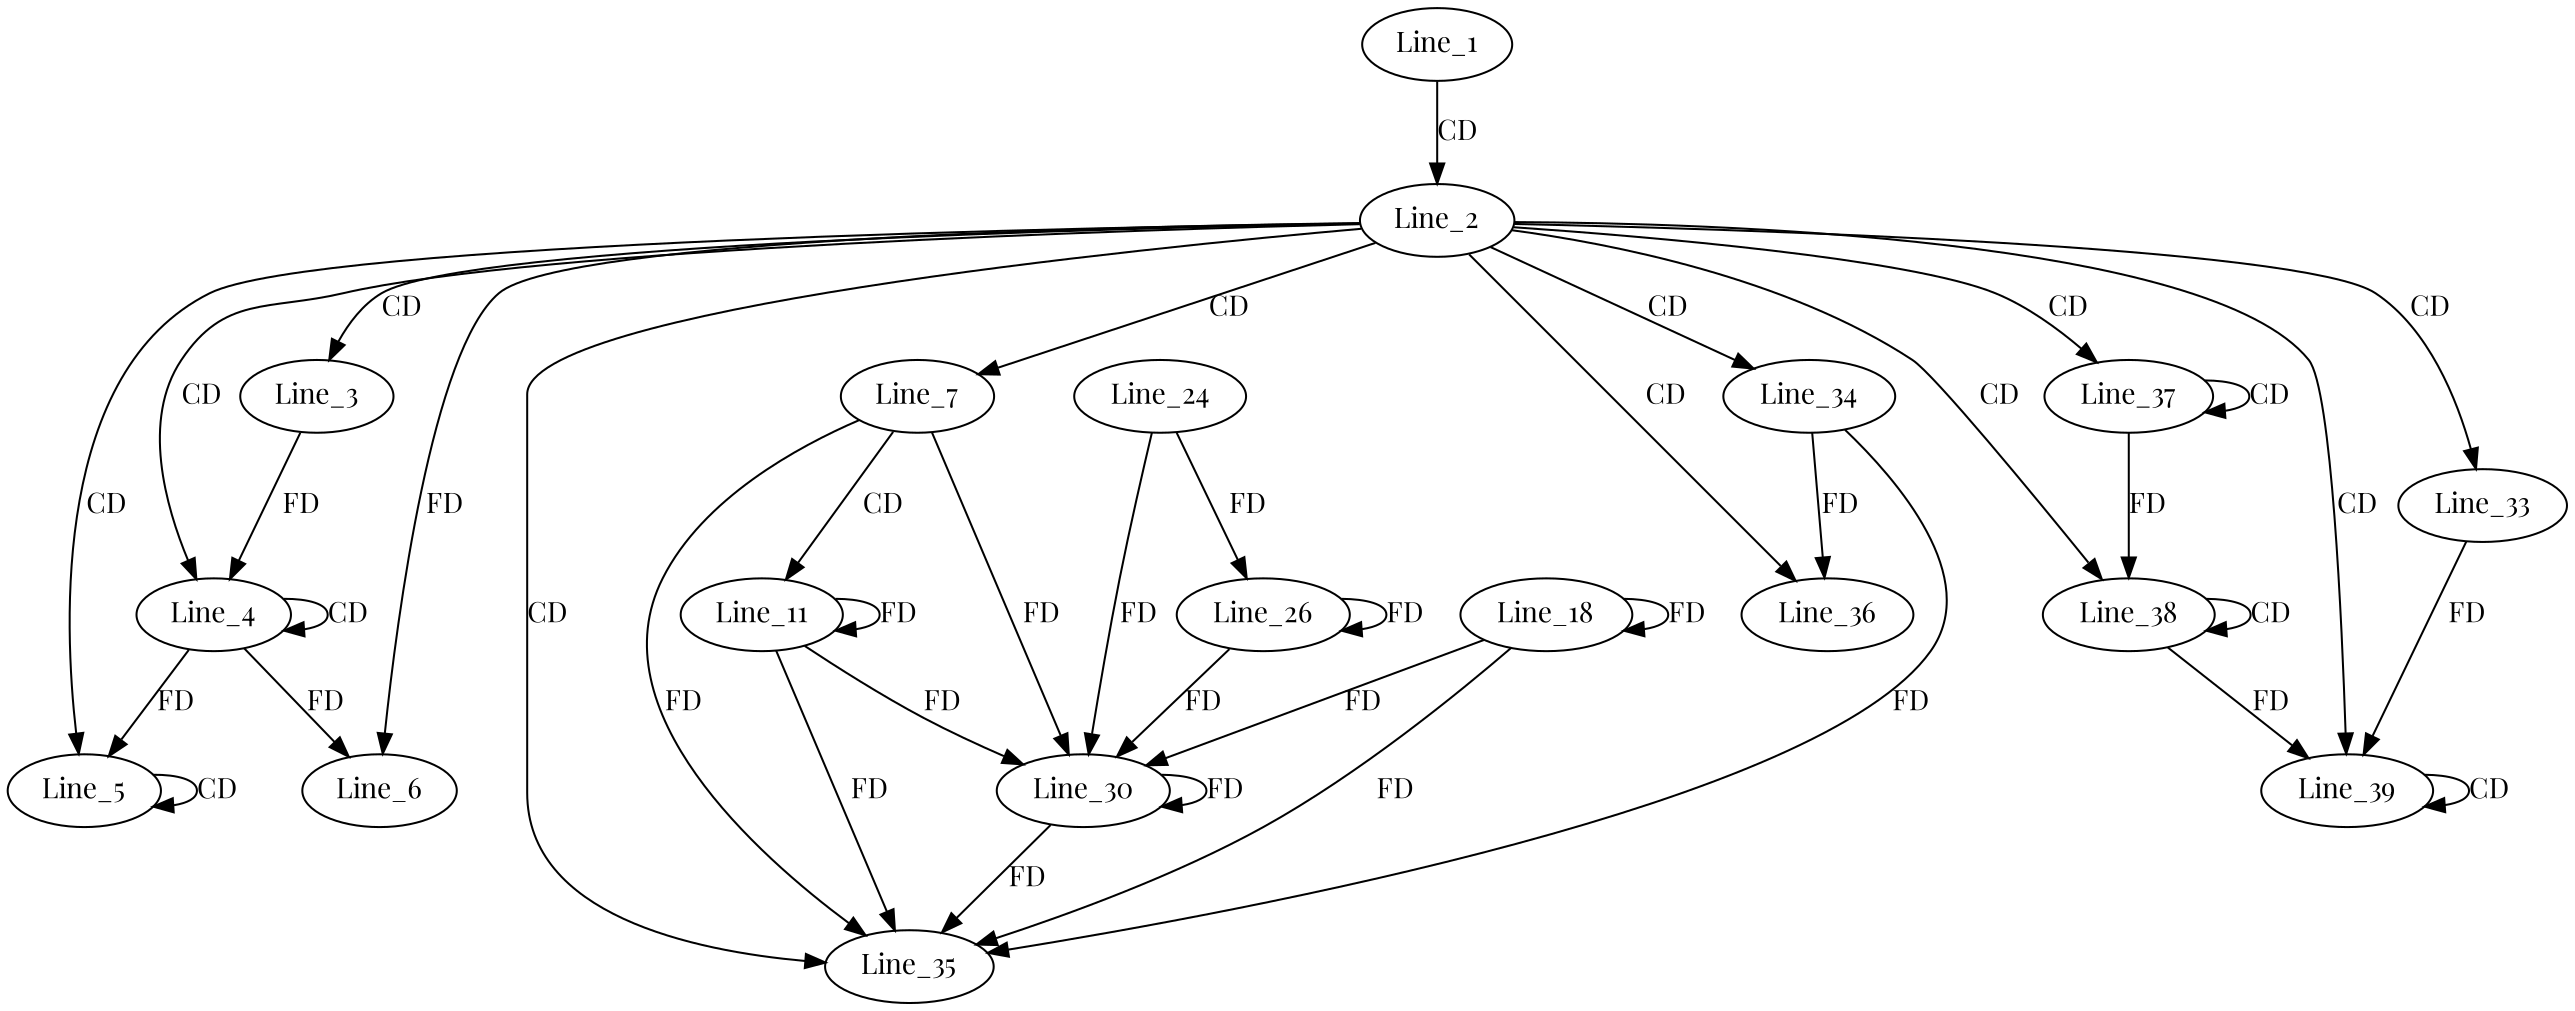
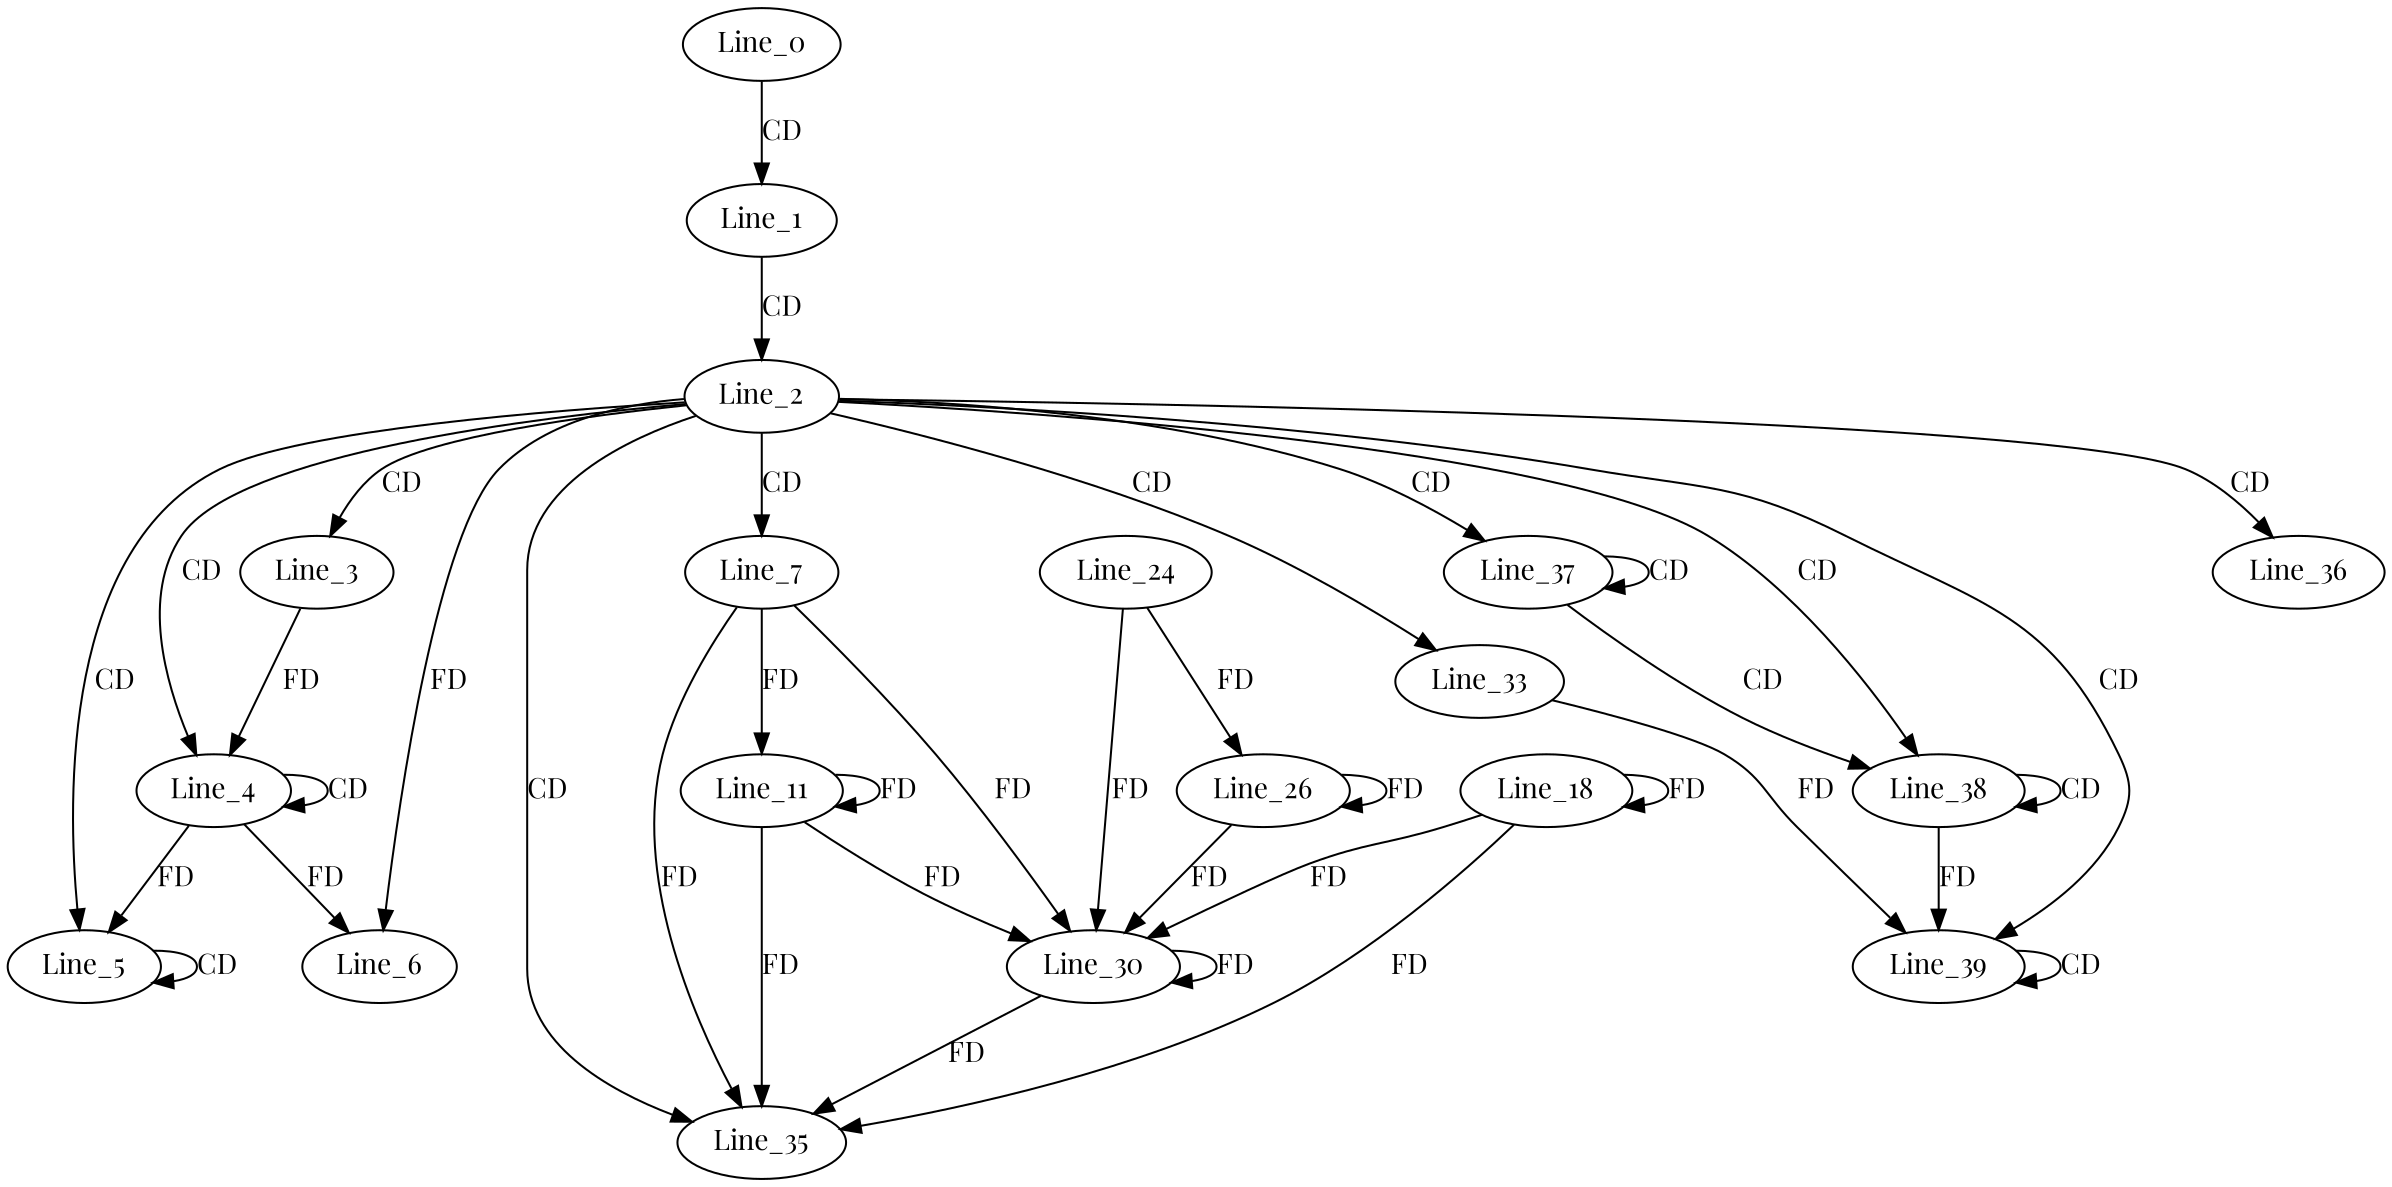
  digraph {
    fontname="Playfair Display"
    node [fontname="Playfair Display"]
    edge [fontname="Playfair Display"]
+   Line_0
    Line_1
    Line_2
    Line_3
    Line_4
    Line_5
    Line_6
    Line_7
    Line_33
-   Line_34
    Line_35
    Line_36
    Line_37
    Line_38
    Line_39
    Line_11
    Line_30
    Line_18
    Line_24
    Line_26
+   Line_0 -> Line_1 [label=CD]
    Line_1 -> Line_2 [label=CD]
    Line_2 -> Line_3 [label=CD]
    Line_2 -> Line_4 [label=CD]
    Line_2 -> Line_5 [label=CD]
    Line_2 -> Line_6 [label=FD]
    Line_2 -> Line_7 [label=CD]
    Line_2 -> Line_33 [label=CD]
-   Line_2 -> Line_34 [label=CD]
    Line_2 -> Line_35 [label=CD]
    Line_2 -> Line_36 [label=CD]
    Line_2 -> Line_37 [label=CD]
    Line_2 -> Line_38 [label=CD]
    Line_2 -> Line_39 [label=CD]
    Line_3 -> Line_4 [label=FD]
    Line_4 -> Line_4 [label=CD]
    Line_4 -> Line_5 [label=FD]
    Line_4 -> Line_6 [label=FD]
    Line_5 -> Line_5 [label=CD]
    Line_7 -> Line_35 [label=FD]
-   Line_7 -> Line_11 [label=CD]
+   Line_7 -> Line_11 [label=FD]
    Line_7 -> Line_30 [label=FD]
    Line_33 -> Line_39 [label=FD]
-   Line_34 -> Line_35 [label=FD]
-   Line_34 -> Line_36 [label=FD]
    Line_37 -> Line_37 [label=CD]
-   Line_37 -> Line_38 [label=FD]
+   Line_37 -> Line_38 [label=CD]
    Line_38 -> Line_38 [label=CD]
    Line_38 -> Line_39 [label=FD]
    Line_39 -> Line_39 [label=CD]
    Line_11 -> Line_35 [label=FD]
    Line_11 -> Line_11 [label=FD]
    Line_11 -> Line_30 [label=FD]
    Line_30 -> Line_35 [label=FD]
    Line_30 -> Line_30 [label=FD]
    Line_18 -> Line_35 [label=FD]
    Line_18 -> Line_30 [label=FD]
    Line_18 -> Line_18 [label=FD]
    Line_24 -> Line_30 [label=FD]
    Line_24 -> Line_26 [label=FD]
    Line_26 -> Line_30 [label=FD]
    Line_26 -> Line_26 [label=FD]
  }
